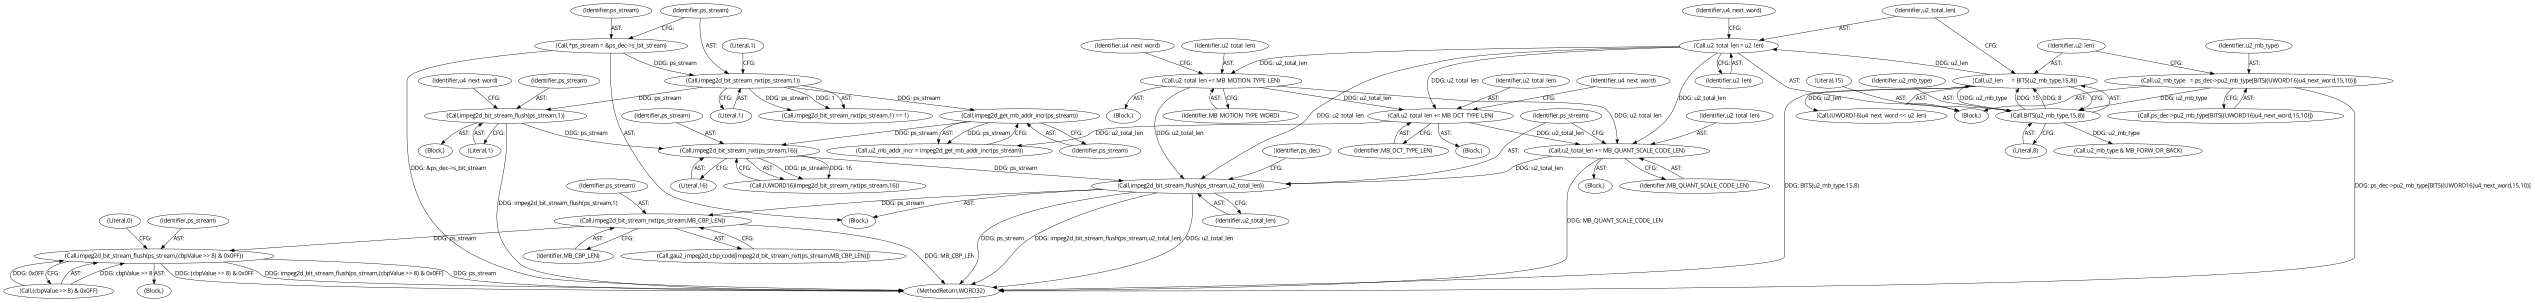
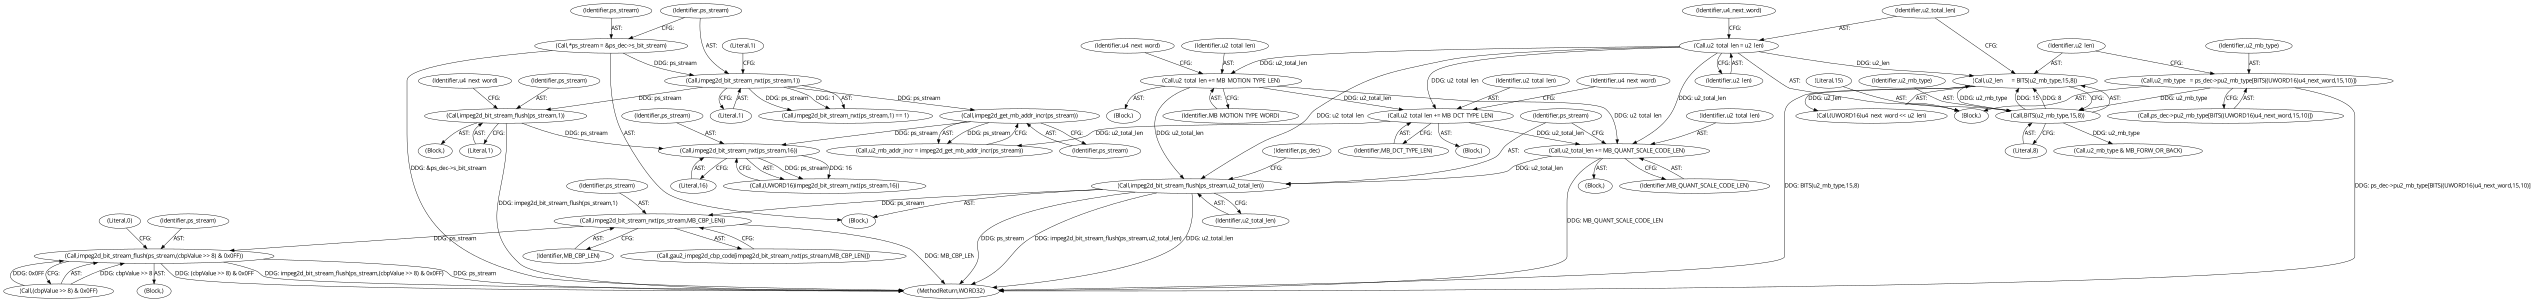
  digraph {
    fontname="Open Sans"
    node [fontname="Open Sans"]
    edge [fontname="Open Sans"]
    n1 [label="(Call,impeg2d_bit_stream_nxt(ps_stream,MB_CBP_LEN))"]
    n2 [label="(Call,impeg2d_bit_stream_flush(ps_stream,(cbpValue >> 8) & 0x0FF))"]
    n3 [label="(Identifier,MB_CBP_LEN)"]
    n4 [label="(MethodReturn,WORD32)"]
    n5 [label="(Call,gau2_impeg2d_cbp_code[impeg2d_bit_stream_nxt(ps_stream,MB_CBP_LEN)])"]
    n6 [label="(Call,(cbpValue >> 8) & 0x0FF)"]
    n7 [label="(Block,)"]
    n8 [label="(Call,impeg2d_bit_stream_flush(ps_stream,u2_total_len))"]
    n9 [label="(Block,)"]
    n10 [label="(Identifier,u2_total_len)"]
    n11 [label="(Call,impeg2d_bit_stream_nxt(ps_stream,16))"]
    n12 [label="(Call,(UWORD16)impeg2d_bit_stream_nxt(ps_stream,16))"]
    n13 [label="(Literal,16)"]
    n14 [label="(Call,impeg2d_get_mb_addr_incr(ps_stream))"]
    n15 [label="(Identifier,ps_stream)"]
    n16 [label="(Call,u2_mb_addr_incr = impeg2d_get_mb_addr_incr(ps_stream))"]
    n17 [label="(Call,impeg2d_bit_stream_nxt(ps_stream,1))"]
    n18 [label="(Call,impeg2d_bit_stream_flush(ps_stream,1))"]
    n19 [label="(Literal,1)"]
    n20 [label="(Call,impeg2d_bit_stream_nxt(ps_stream,1) == 1)"]
    n21 [label="(Block,)"]
    n22 [label="(Literal,1)"]
    n23 [label="(Call,*ps_stream = &ps_dec->s_bit_stream)"]
    n24 [label="(Call,u2_total_len = u2_len)"]
    n25 [label="(Call,u2_total_len += MB_DCT_TYPE_LEN)"]
    n26 [label="(Call,u2_total_len += MB_MOTION_TYPE_LEN)"]
    n27 [label="(Call,u2_total_len += MB_QUANT_SCALE_CODE_LEN)"]
    n28 [label="(Identifier,u2_len)"]
    n29 [label="(Block,)"]
    n30 [label="(Block,)"]
    n31 [label="(Identifier,MB_DCT_TYPE_LEN)"]
    n32 [label="(Identifier,MB_MOTION_TYPE_WORD)"]
    n33 [label="(Block,)"]
    n34 [label="(Identifier,MB_QUANT_SCALE_CODE_LEN)"]
    n35 [label="(Block,)"]
    n36 [label="(Call,u2_len      = BITS(u2_mb_type,15,8))"]
    n37 [label="(Call,BITS(u2_mb_type,15,8))"]
    n38 [label="(Call,(UWORD16)u4_next_word << u2_len)"]
    n39 [label="(Literal,8)"]
    n40 [label="(Call,u2_mb_type & MB_FORW_OR_BACK)"]
    n41 [label="(Call,u2_mb_type   = ps_dec->pu2_mb_type[BITS((UWORD16)u4_next_word,15,10)])"]
    n42 [label="(Call,ps_dec->pu2_mb_type[BITS((UWORD16)u4_next_word,15,10)])"]
    n43 [label="(Identifier,u4_next_word)"]
    n44 [label="(Identifier,ps_stream)"]
    n45 [label="(Identifier,u2_total_len)"]
    n46 [label="(Identifier,u2_mb_type)"]
    n47 [label="(Identifier,ps_stream)"]
    n48 [label="(Identifier,u4_next_word)"]
    n49 [label="(Identifier,ps_stream)"]
    n50 [label="(Identifier,ps_stream)"]
    n51 [label="(Identifier,u2_mb_type)"]
    n52 [label="(Literal,15)"]
    n53 [label="(Literal,0)"]
    n54 [label="(Identifier,u2_len)"]
    n55 [label="(Identifier,ps_dec)"]
    n56 [label="(Identifier,ps_stream)"]
    n57 [label="(Identifier,ps_stream)"]
    n58 [label="(Identifier,u2_total_len)"]
    n59 [label="(Literal,1)"]
    n60 [label="(Identifier,u4_next_word)"]
    n61 [label="(Identifier,u2_total_len)"]
    n62 [label="(Identifier,u4_next_word)"]
    n63 [label="(Identifier,ps_stream)"]
    n64 [label="(Identifier,u2_total_len)"]
    n1 -> n2 [label="DDG: ps_stream"]
    n1 -> n3 [label="CFG: "]
    n1 -> n4 [label="DDG: MB_CBP_LEN"]
    n1 -> n5 [label="AST: "]
    n2 -> n4 [label="DDG: impeg2d_bit_stream_flush(ps_stream,(cbpValue >> 8) & 0x0FF)"]
    n2 -> n4 [label="DDG: ps_stream"]
    n2 -> n4 [label="DDG: (cbpValue >> 8) & 0x0FF"]
    n2 -> n6 [label="CFG: "]
    n2 -> n7 [label="AST: "]
    n3 -> n1 [label="AST: "]
    n5 -> n1 [label="CFG: "]
    n6 -> n2 [label="AST: "]
    n6 -> n2 [label="DDG: cbpValue >> 8"]
    n6 -> n2 [label="DDG: 0x0FF"]
    n8 -> n1 [label="DDG: ps_stream"]
    n8 -> n4 [label="DDG: impeg2d_bit_stream_flush(ps_stream,u2_total_len)"]
    n8 -> n4 [label="DDG: u2_total_len"]
    n8 -> n4 [label="DDG: ps_stream"]
    n8 -> n9 [label="AST: "]
    n8 -> n10 [label="CFG: "]
    n10 -> n8 [label="AST: "]
-   n11 -> n8 [label="DDG: ps_stream"]
    n11 -> n12 [label="AST: "]
    n11 -> n12 [label="DDG: ps_stream"]
    n11 -> n12 [label="DDG: 16"]
    n11 -> n13 [label="CFG: "]
    n12 -> n11 [label="CFG: "]
    n13 -> n11 [label="AST: "]
    n14 -> n11 [label="DDG: ps_stream"]
    n14 -> n15 [label="CFG: "]
    n14 -> n16 [label="AST: "]
    n14 -> n16 [label="DDG: ps_stream"]
    n15 -> n14 [label="AST: "]
    n16 -> n14 [label="CFG: "]
    n17 -> n14 [label="DDG: ps_stream"]
    n17 -> n18 [label="DDG: ps_stream"]
    n17 -> n19 [label="CFG: "]
    n17 -> n20 [label="AST: "]
    n17 -> n20 [label="DDG: ps_stream"]
    n17 -> n20 [label="DDG: 1"]
    n18 -> n4 [label="DDG: impeg2d_bit_stream_flush(ps_stream,1)"]
    n18 -> n11 [label="DDG: ps_stream"]
    n18 -> n21 [label="AST: "]
    n18 -> n22 [label="CFG: "]
    n19 -> n17 [label="AST: "]
    n22 -> n18 [label="AST: "]
    n23 -> n4 [label="DDG: &ps_dec->s_bit_stream"]
    n23 -> n9 [label="AST: "]
    n23 -> n17 [label="DDG: ps_stream"]
    n24 -> n8 [label="DDG: u2_total_len"]
    n24 -> n25 [label="DDG: u2_total_len"]
    n24 -> n26 [label="DDG: u2_total_len"]
    n24 -> n27 [label="DDG: u2_total_len"]
    n24 -> n28 [label="CFG: "]
    n24 -> n29 [label="AST: "]
    n25 -> n16 [label="DDG: u2_total_len"]
    n25 -> n27 [label="DDG: u2_total_len"]
    n25 -> n30 [label="AST: "]
    n25 -> n31 [label="CFG: "]
    n26 -> n8 [label="DDG: u2_total_len"]
    n26 -> n25 [label="DDG: u2_total_len"]
    n26 -> n27 [label="DDG: u2_total_len"]
    n26 -> n32 [label="CFG: "]
    n26 -> n33 [label="AST: "]
    n27 -> n4 [label="DDG: MB_QUANT_SCALE_CODE_LEN"]
    n27 -> n8 [label="DDG: u2_total_len"]
    n27 -> n34 [label="CFG: "]
    n27 -> n35 [label="AST: "]
    n28 -> n24 [label="AST: "]
    n31 -> n25 [label="AST: "]
    n32 -> n26 [label="AST: "]
    n34 -> n27 [label="AST: "]
    n36 -> n4 [label="DDG: BITS(u2_mb_type,15,8)"]
-   n36 -> n24 [label="DDG: u2_len"]
+   n24 -> n36 [label="DDG: u2_len"]
    n36 -> n29 [label="AST: "]
    n36 -> n37 [label="CFG: "]
    n36 -> n38 [label="DDG: u2_len"]
    n37 -> n36 [label="AST: "]
    n37 -> n36 [label="DDG: u2_mb_type"]
    n37 -> n36 [label="DDG: 15"]
    n37 -> n36 [label="DDG: 8"]
    n37 -> n39 [label="CFG: "]
    n37 -> n40 [label="DDG: u2_mb_type"]
    n39 -> n37 [label="AST: "]
    n41 -> n4 [label="DDG: ps_dec->pu2_mb_type[BITS((UWORD16)u4_next_word,15,10)]"]
    n41 -> n29 [label="AST: "]
    n41 -> n37 [label="DDG: u2_mb_type"]
    n41 -> n42 [label="CFG: "]
    n42 -> n41 [label="AST: "]
    n43 -> n18 [label="CFG: "]
    n44 -> n23 [label="AST: "]
    n45 -> n24 [label="AST: "]
    n45 -> n36 [label="CFG: "]
    n46 -> n41 [label="AST: "]
    n47 -> n11 [label="AST: "]
    n48 -> n25 [label="CFG: "]
    n49 -> n2 [label="AST: "]
    n50 -> n8 [label="AST: "]
    n50 -> n27 [label="CFG: "]
    n51 -> n37 [label="AST: "]
    n52 -> n37 [label="AST: "]
    n53 -> n2 [label="CFG: "]
    n54 -> n36 [label="AST: "]
    n54 -> n41 [label="CFG: "]
    n55 -> n8 [label="CFG: "]
    n56 -> n1 [label="AST: "]
    n57 -> n17 [label="AST: "]
    n57 -> n23 [label="CFG: "]
    n58 -> n25 [label="AST: "]
    n59 -> n17 [label="CFG: "]
    n60 -> n24 [label="CFG: "]
    n61 -> n26 [label="AST: "]
    n62 -> n26 [label="CFG: "]
    n63 -> n18 [label="AST: "]
    n64 -> n27 [label="AST: "]
  }
